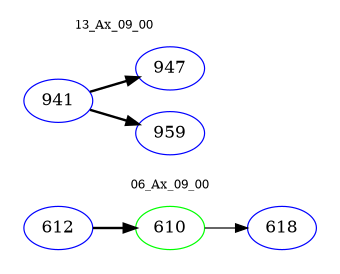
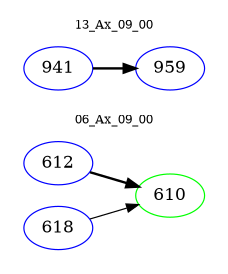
  digraph {
    rankdir=LR
    node [color=blue]
    edge [color=black style=bold]
    n1 [label=612]
    n2 [color=green label=610]
    n3 [label=618]
    n4 [label=959]
    n5 [label=941]
-   n6 [label=947]
    subgraph cluster_1 {
      color=white
      fontsize=10
      label="06_Ax_09_00"
      n1
      n2
      n3
    }
    subgraph cluster_2 {
      color=white
      fontsize=10
      label="13_Ax_09_00"
      n4
      n5
-     n6
    }
    n1 -> n2
-   n2 -> n3 [style=solid]
+   n3 -> n2 [style=solid]
    n5 -> n4
-   n5 -> n6
  }
